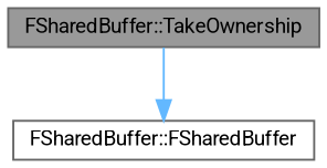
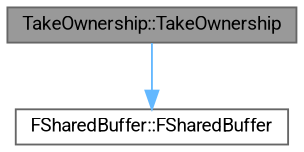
  digraph {
    rankdir=TB
    fontname=Roboto
    node [fontname=Roboto fontsize=10 shape=box style=filled]
-   n1 [color=gray40 fillcolor=grey60 fontcolor=black height=0.2 label="FSharedBuffer::TakeOwnership" width=0.4]
+   n1 [color=gray40 fillcolor=grey60 fontcolor=black height=0.2 label="TakeOwnership::TakeOwnership" width=0.4]
    n2 [color=grey40 fillcolor=white height=0.2 label="FSharedBuffer::FSharedBuffer" width=0.4]
    n1 -> n2 [color=steelblue1 fontname=Roboto fontsize=10 labelfontname=Helvetica labelfontsize=10 style=solid]
  }
